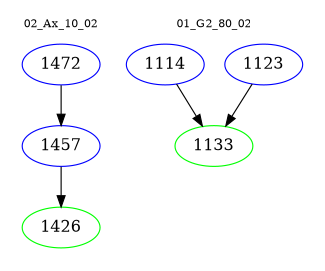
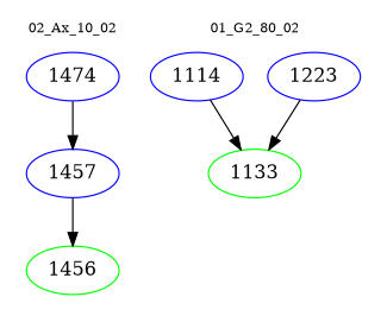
  digraph {
    node [color=blue]
    edge [color=black]
-   n1 [label=1472]
+   n1 [label=1474]
    n2 [label=1457]
-   n3 [color=green label=1426]
-   n4 [label=1123]
+   n3 [color=green label=1456]
+   n4 [label=1223]
    n5 [label=1114]
    n6 [color=green label=1133]
    subgraph cluster_1 {
      color=white
      fontsize=10
      label="02_Ax_10_02"
      n1
      n2
      n3
    }
    subgraph cluster_2 {
      color=white
      fontsize=10
      label="01_G2_80_02"
      n4
      n5
      n6
    }
    n1 -> n2
    n2 -> n3
    n4 -> n6
    n5 -> n6
  }
